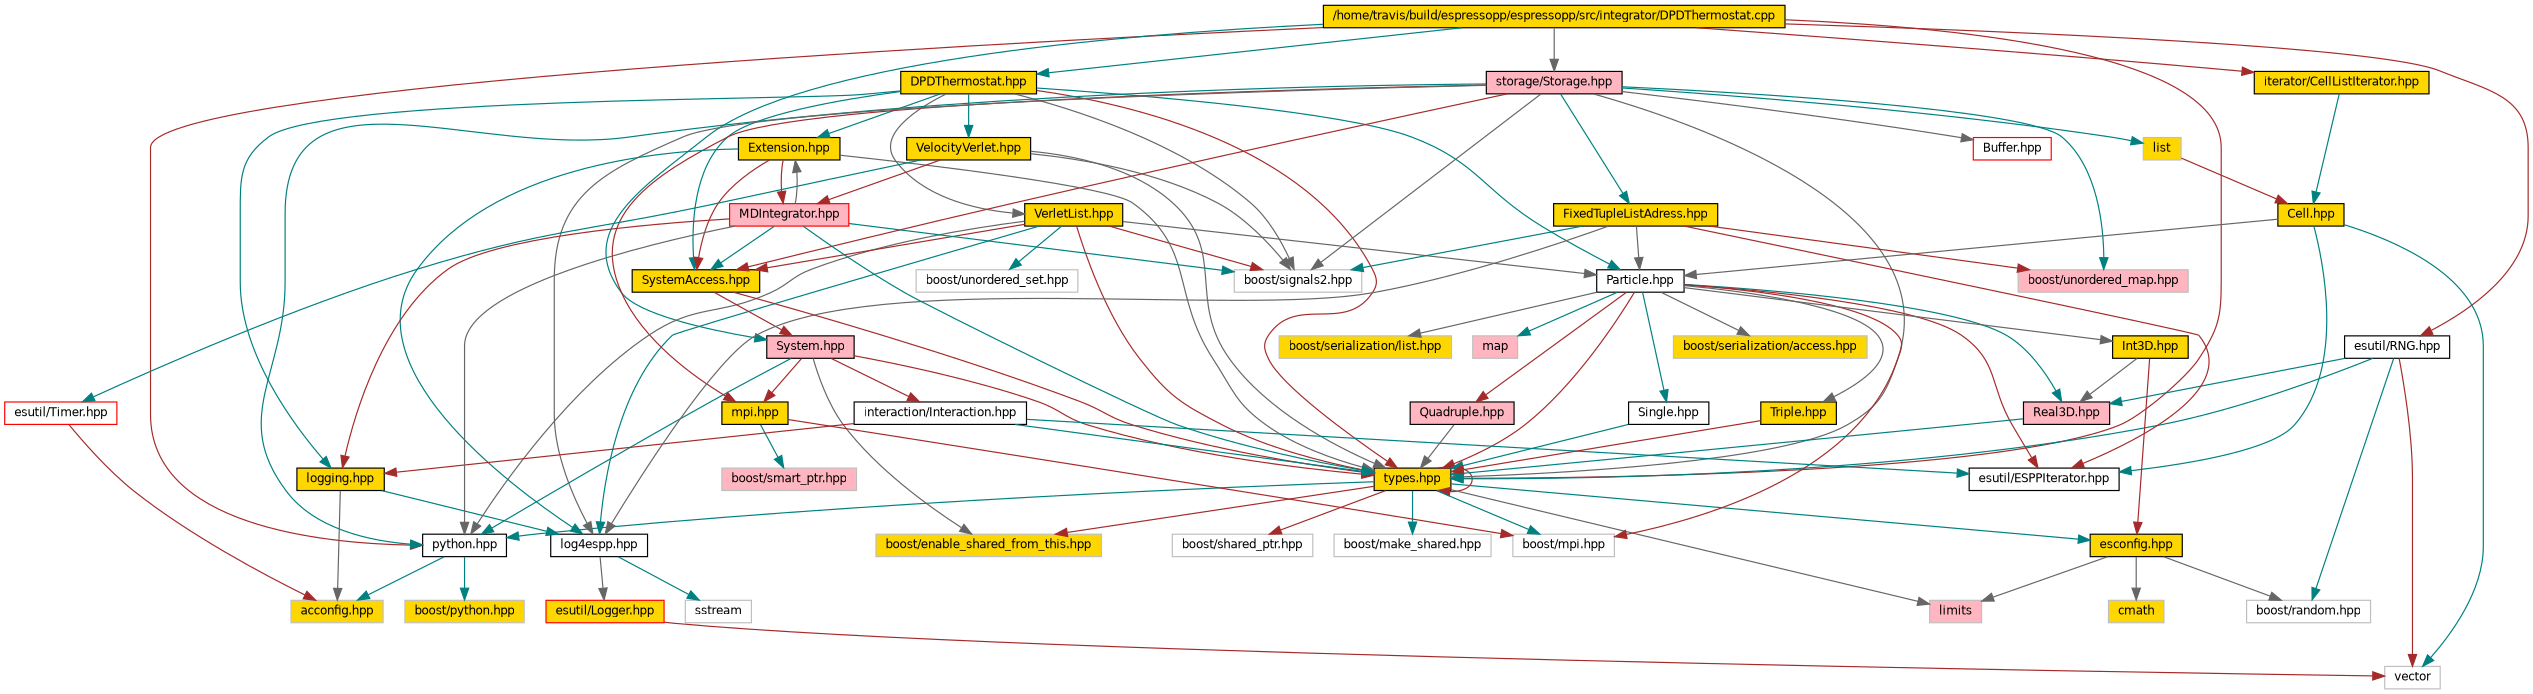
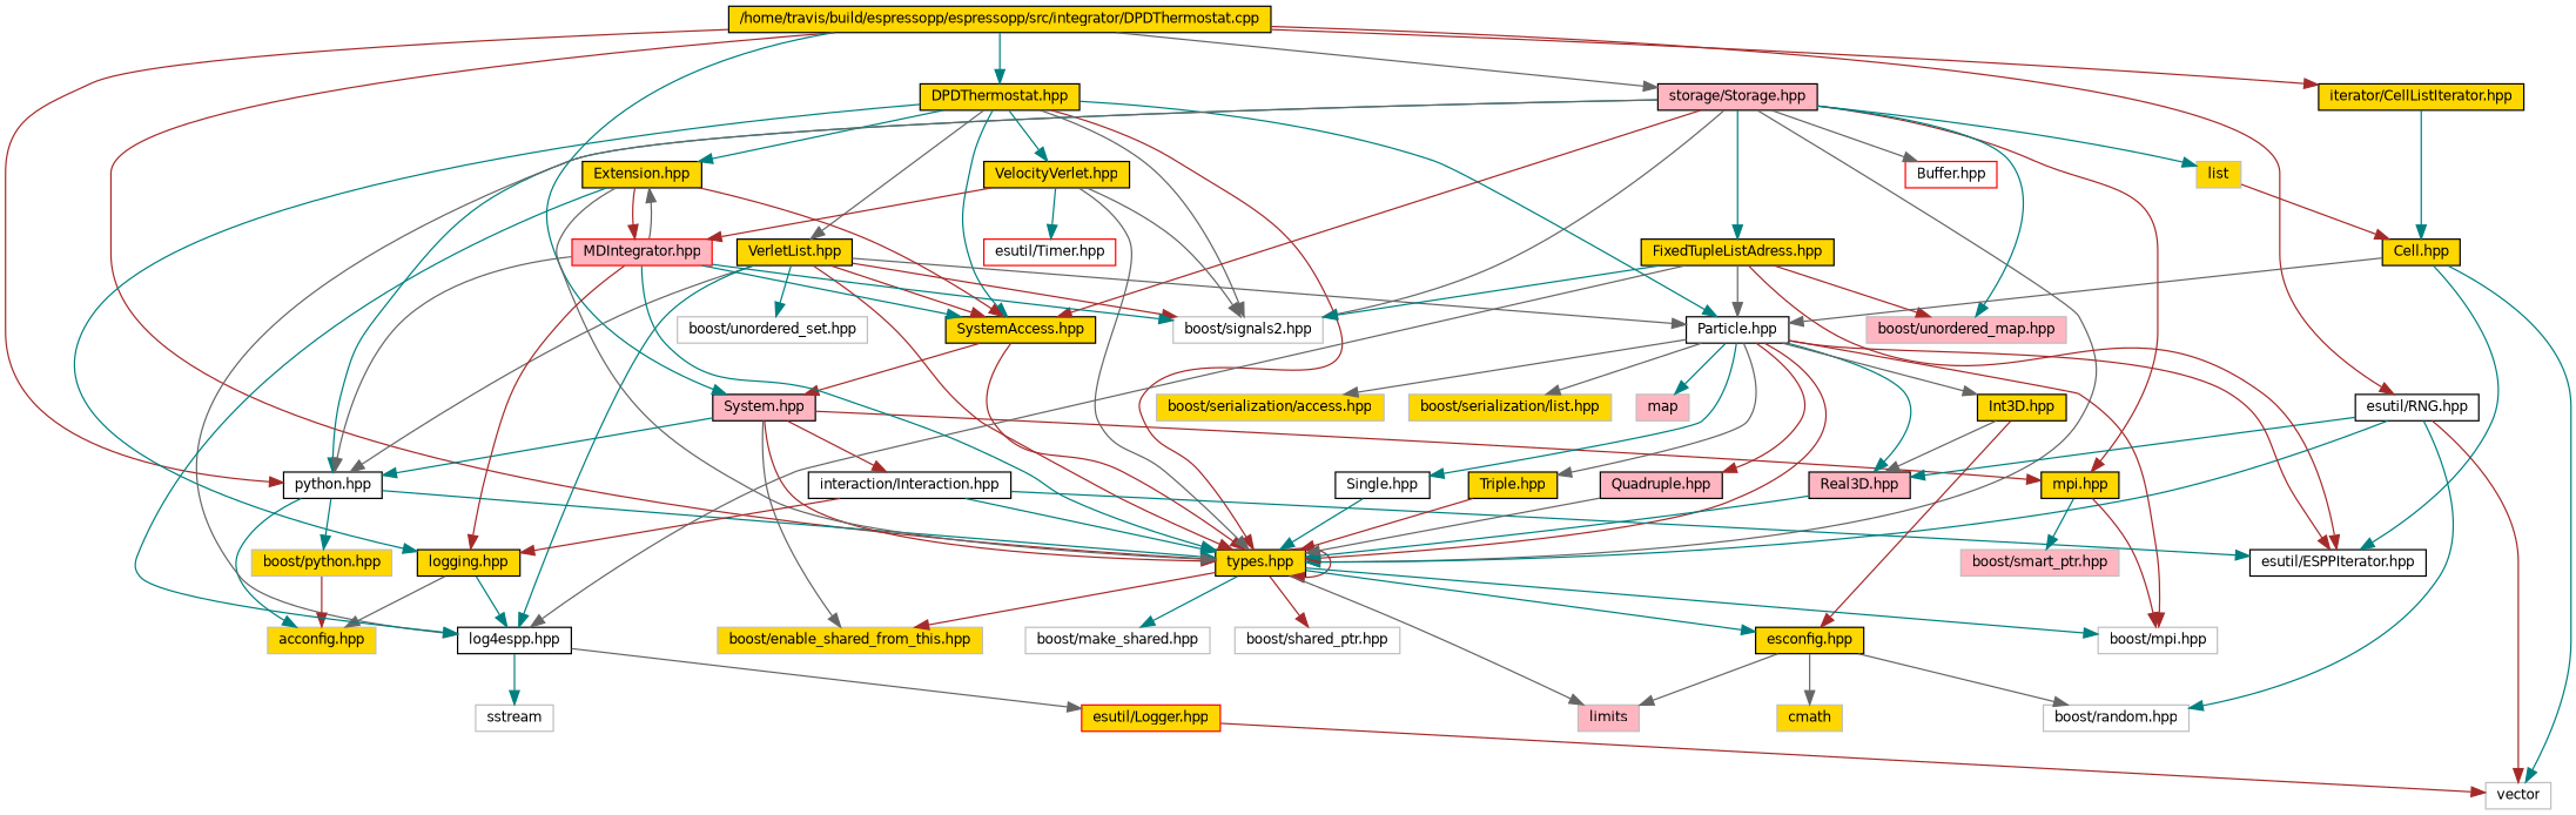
  digraph {
    node [color=black fillcolor=gold fontname=Helvetica fontsize=10 shape=record style=filled]
    edge [color=teal fontname=Helvetica fontsize=10 labelfontname=Helvetica labelfontsize=10 style=solid]
    n1 [fontcolor=black height=0.2 label="/home/travis/build/espressopp/espressopp/src/integrator/DPDThermostat.cpp" width=0.4]
    n2 [fillcolor=white height=0.2 label="python.hpp" width=0.4]
    n3 [height=0.2 label="types.hpp" width=0.4]
    n4 [height=0.2 label="DPDThermostat.hpp" width=0.4]
    n5 [fillcolor=lightpink height=0.2 label="System.hpp" width=0.4]
    n6 [fillcolor=lightpink height=0.2 label="storage/Storage.hpp" width=0.4]
    n7 [height=0.2 label="iterator/CellListIterator.hpp" width=0.4]
    n8 [fillcolor=white height=0.2 label="esutil/RNG.hpp" width=0.4]
    n9 [color=grey75 height=0.2 label="acconfig.hpp" width=0.4]
    n10 [color=grey75 height=0.2 label="boost/python.hpp" width=0.4]
    n11 [color=grey75 fillcolor=white height=0.2 label="boost/shared_ptr.hpp" width=0.4]
    n12 [color=grey75 fillcolor=white height=0.2 label="boost/make_shared.hpp" width=0.4]
    n13 [color=grey75 height=0.2 label="boost/enable_shared_from_this.hpp" width=0.4]
    n14 [color=grey75 fillcolor=white height=0.2 label="boost/mpi.hpp" width=0.4]
    n15 [color=grey75 fillcolor=lightpink height=0.2 label=limits width=0.4]
    n16 [height=0.2 label="esconfig.hpp" width=0.4]
    n17 [height=0.2 label="logging.hpp" width=0.4]
    n18 [height=0.2 label="VerletList.hpp" width=0.4]
    n19 [fillcolor=white height=0.2 label="Particle.hpp" width=0.4]
    n20 [height=0.2 label="SystemAccess.hpp" width=0.4]
    n21 [color=grey75 fillcolor=white height=0.2 label="boost/signals2.hpp" width=0.4]
    n22 [height=0.2 label="Extension.hpp" width=0.4]
    n23 [height=0.2 label="VelocityVerlet.hpp" width=0.4]
    n24 [height=0.2 label="mpi.hpp" width=0.4]
    n25 [fillcolor=white height=0.2 label="interaction/Interaction.hpp" width=0.4]
    n26 [fillcolor=white height=0.2 label="log4espp.hpp" width=0.4]
    n27 [color=grey75 fillcolor=lightpink height=0.2 label="boost/unordered_map.hpp" width=0.4]
    n28 [color=grey75 height=0.2 label=list width=0.4]
    n29 [height=0.2 label="FixedTupleListAdress.hpp" width=0.4]
    n30 [color=red fillcolor=white height=0.2 label="Buffer.hpp" width=0.4]
    n31 [height=0.2 label="Cell.hpp" width=0.4]
    n32 [color=grey75 fillcolor=white height=0.2 label="boost/random.hpp" width=0.4]
    n33 [color=grey75 fillcolor=white height=0.2 label=vector width=0.4]
    n34 [fillcolor=lightpink height=0.2 label="Real3D.hpp" width=0.4]
    n35 [color=grey75 height=0.2 label=cmath width=0.4]
    n36 [color=grey75 fillcolor=white height=0.2 label="boost/unordered_set.hpp" width=0.4]
    n37 [fillcolor=white height=0.2 label="Single.hpp" width=0.4]
    n38 [height=0.2 label="Triple.hpp" width=0.4]
    n39 [fillcolor=lightpink height=0.2 label="Quadruple.hpp" width=0.4]
    n40 [color=grey75 height=0.2 label="boost/serialization/access.hpp" width=0.4]
    n41 [color=grey75 height=0.2 label="boost/serialization/list.hpp" width=0.4]
    n42 [fillcolor=white height=0.2 label="esutil/ESPPIterator.hpp" width=0.4]
    n43 [height=0.2 label="Int3D.hpp" width=0.4]
    n44 [color=grey75 fillcolor=lightpink height=0.2 label=map width=0.4]
    n45 [color=red fillcolor=lightpink height=0.2 label="MDIntegrator.hpp" width=0.4]
    n46 [color=red fillcolor=white height=0.2 label="esutil/Timer.hpp" width=0.4]
    n47 [color=grey75 fillcolor=white height=0.2 label=sstream width=0.4]
    n48 [color=red height=0.2 label="esutil/Logger.hpp" width=0.4]
    n49 [color=grey75 fillcolor=lightpink height=0.2 label="boost/smart_ptr.hpp" width=0.4]
    n1 -> n2 [color=brown]
    n1 -> n3 [color=brown]
    n1 -> n4
    n1 -> n5
    n1 -> n6 [color=gray40]
    n1 -> n7 [color=brown]
    n1 -> n8 [color=brown]
-   n3 -> n2
+   n2 -> n3
    n2 -> n9
    n2 -> n10
    n3 -> n3 [color=brown]
    n3 -> n11 [color=brown]
    n3 -> n12
    n3 -> n13 [color=brown]
    n3 -> n14
    n3 -> n15 [color=gray40]
    n3 -> n16
    n4 -> n3 [color=brown]
    n4 -> n17
    n4 -> n18 [color=gray40]
    n4 -> n19
    n4 -> n20
    n4 -> n21 [color=gray40]
    n4 -> n22
    n4 -> n23
    n5 -> n2
    n5 -> n3 [color=brown]
    n5 -> n13 [color=gray40]
    n5 -> n24 [color=brown]
    n5 -> n25 [color=brown]
    n6 -> n2
    n6 -> n3 [color=gray40]
    n6 -> n20 [color=brown]
    n6 -> n21 [color=gray40]
    n6 -> n24 [color=brown]
    n6 -> n26 [color=gray40]
    n6 -> n27
    n6 -> n28
    n6 -> n29
    n6 -> n30 [color=gray40]
    n7 -> n31
    n8 -> n3
    n8 -> n32
    n8 -> n33 [color=brown]
    n8 -> n34
    n16 -> n15 [color=gray40]
    n16 -> n32 [color=gray40]
    n16 -> n35 [color=gray40]
    n17 -> n9 [color=gray40]
    n17 -> n26
    n18 -> n2 [color=gray40]
    n18 -> n3 [color=brown]
    n18 -> n19 [color=gray40]
    n18 -> n20 [color=brown]
    n18 -> n21 [color=brown]
    n18 -> n26
    n18 -> n36
    n19 -> n3 [color=brown]
    n19 -> n14 [color=brown]
    n19 -> n34
    n19 -> n37
    n19 -> n38 [color=gray40]
    n19 -> n39 [color=brown]
    n19 -> n40 [color=gray40]
    n19 -> n41 [color=gray40]
    n19 -> n42 [color=brown]
    n19 -> n43 [color=gray40]
    n19 -> n44
    n20 -> n3 [color=brown]
    n20 -> n5 [color=brown]
    n22 -> n3 [color=gray40]
    n22 -> n20 [color=brown]
    n22 -> n26
    n22 -> n45 [color=brown]
    n23 -> n3 [color=gray40]
    n23 -> n21 [color=gray40]
    n23 -> n45 [color=brown]
    n23 -> n46
    n24 -> n14 [color=brown]
    n24 -> n49
    n25 -> n3
    n25 -> n17 [color=brown]
    n25 -> n42
    n26 -> n47
    n26 -> n48 [color=gray40]
    n28 -> n31 [color=brown]
    n29 -> n19 [color=gray40]
    n29 -> n21
    n29 -> n26 [color=gray40]
    n29 -> n27 [color=brown]
    n29 -> n42 [color=brown]
    n31 -> n19 [color=gray40]
    n31 -> n33
    n31 -> n42
    n34 -> n3
    n37 -> n3
    n38 -> n3 [color=brown]
    n39 -> n3 [color=gray40]
    n43 -> n16 [color=brown]
    n43 -> n34 [color=gray40]
    n45 -> n2 [color=gray40]
    n45 -> n3
    n45 -> n17 [color=brown]
    n45 -> n20
    n45 -> n21
    n45 -> n22 [color=gray40]
-   n46 -> n9 [color=brown]
+   n10 -> n9 [color=brown]
    n48 -> n33 [color=brown]
  }
